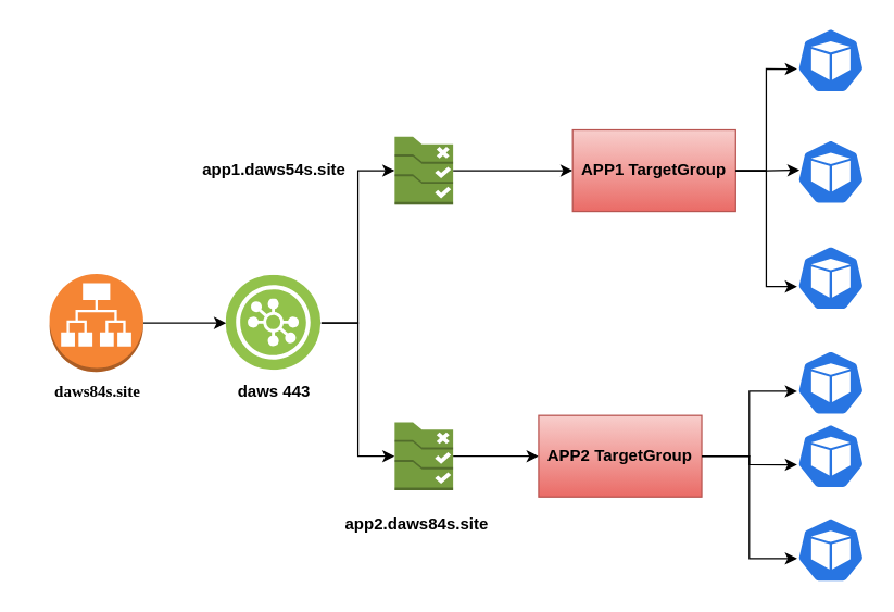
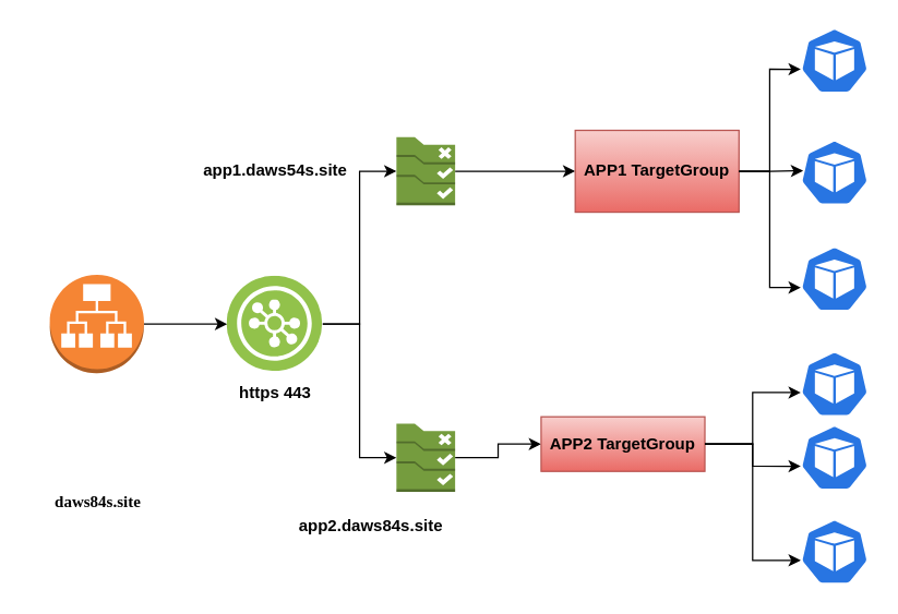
  <mxCell id="0" />
  <mxCell id="1" parent="0" />
  <mxCell id="2" style="edgeStyle=orthogonalEdgeStyle;rounded=0;orthogonalLoop=1;jettySize=auto;html=1;entryX=0;entryY=0.5;entryDx=0;entryDy=0;" edge="1" parent="1" source="3" target="4"><mxGeometry relative="1" as="geometry" /></mxCell>
  <mxCell id="3" value="" style="outlineConnect=0;dashed=0;verticalLabelPosition=bottom;verticalAlign=top;align=center;html=1;shape=mxgraph.aws3.application_load_balancer;fillColor=#F58534;gradientColor=none;" vertex="1" parent="1"><mxGeometry x="36" y="201" width="69" height="72" as="geometry" /></mxCell>
  <mxCell id="4" value="" style="image;aspect=fixed;perimeter=ellipsePerimeter;html=1;align=center;shadow=0;dashed=0;fontColor=#4277BB;labelBackgroundColor=default;fontSize=12;spacingTop=3;image=img/lib/ibm/vpc/LoadBalancerListener.svg;" vertex="1" parent="1"><mxGeometry x="166" y="202" width="70" height="70" as="geometry" /></mxCell>
  <mxCell id="5" style="edgeStyle=orthogonalEdgeStyle;rounded=0;orthogonalLoop=1;jettySize=auto;html=1;entryX=0;entryY=0.5;entryDx=0;entryDy=0;" edge="1" parent="1" source="6" target="11"><mxGeometry relative="1" as="geometry" /></mxCell>
  <mxCell id="6" value="" style="outlineConnect=0;dashed=0;verticalLabelPosition=bottom;verticalAlign=top;align=center;html=1;shape=mxgraph.aws3.config_rule;fillColor=#759C3E;gradientColor=none;" vertex="1" parent="1"><mxGeometry x="290" y="100" width="43" height="50" as="geometry" /></mxCell>
- <mxCell id="7" value="&lt;b&gt;&lt;font face=&quot;Comic Sans MS&quot;&gt;daws84s.site&lt;/font&gt;&lt;/b&gt;" style="text;html=1;align=center;verticalAlign=middle;resizable=0;points=[];autosize=1;strokeColor=none;fillColor=none;" vertex="1" parent="1"><mxGeometry x="20.5" y="273" width="100" height="30" as="geometry" /></mxCell>
- <mxCell id="8" value="&lt;b&gt;daws 443&lt;/b&gt;" style="text;html=1;align=center;verticalAlign=middle;resizable=0;points=[];autosize=1;strokeColor=none;fillColor=none;" vertex="1" parent="1"><mxGeometry x="161" y="273" width="80" height="30" as="geometry" /></mxCell>
+ <mxCell id="7" value="&lt;b&gt;&lt;font face=&quot;Comic Sans MS&quot;&gt;daws84s.site&lt;/font&gt;&lt;/b&gt;" style="text;html=1;align=center;verticalAlign=middle;resizable=0;points=[];autosize=1;strokeColor=none;fillColor=none;" vertex="1" parent="1"><mxGeometry x="20.5" y="353" width="100" height="30" as="geometry" /></mxCell>
+ <mxCell id="8" value="&lt;b&gt;https 443&lt;/b&gt;" style="text;html=1;align=center;verticalAlign=middle;resizable=0;points=[];autosize=1;strokeColor=none;fillColor=none;" vertex="1" parent="1"><mxGeometry x="161" y="273" width="80" height="30" as="geometry" /></mxCell>
  <mxCell id="9" style="edgeStyle=orthogonalEdgeStyle;rounded=0;orthogonalLoop=1;jettySize=auto;html=1;entryX=0;entryY=0.5;entryDx=0;entryDy=0;entryPerimeter=0;" edge="1" parent="1" source="4" target="6"><mxGeometry relative="1" as="geometry" /></mxCell>
  <mxCell id="10" value="&lt;b&gt;app1.daws54s.site&lt;/b&gt;" style="text;html=1;align=center;verticalAlign=middle;resizable=0;points=[];autosize=1;strokeColor=none;fillColor=none;" vertex="1" parent="1"><mxGeometry x="136" y="110" width="130" height="30" as="geometry" /></mxCell>
  <mxCell id="11" value="&lt;b&gt;APP1 TargetGroup&lt;/b&gt;" style="rounded=0;whiteSpace=wrap;html=1;fillColor=#f8cecc;gradientColor=#ea6b66;strokeColor=#b85450;" vertex="1" parent="1"><mxGeometry x="421" y="95" width="120" height="60" as="geometry" /></mxCell>
  <mxCell id="12" value="" style="aspect=fixed;sketch=0;html=1;dashed=0;whitespace=wrap;verticalLabelPosition=bottom;verticalAlign=top;fillColor=#2875E2;strokeColor=#ffffff;points=[[0.005,0.63,0],[0.1,0.2,0],[0.9,0.2,0],[0.5,0,0],[0.995,0.63,0],[0.72,0.99,0],[0.5,1,0],[0.28,0.99,0]];shape=mxgraph.kubernetes.icon2;prIcon=pod" vertex="1" parent="1"><mxGeometry x="586" y="102" width="50" height="48" as="geometry" /></mxCell>
  <mxCell id="13" style="edgeStyle=orthogonalEdgeStyle;rounded=0;orthogonalLoop=1;jettySize=auto;html=1;entryX=0.04;entryY=0.471;entryDx=0;entryDy=0;entryPerimeter=0;" edge="1" parent="1" source="11" target="12"><mxGeometry relative="1" as="geometry" /></mxCell>
  <mxCell id="14" value="" style="aspect=fixed;sketch=0;html=1;dashed=0;whitespace=wrap;verticalLabelPosition=bottom;verticalAlign=top;fillColor=#2875E2;strokeColor=#ffffff;points=[[0.005,0.63,0],[0.1,0.2,0],[0.9,0.2,0],[0.5,0,0],[0.995,0.63,0],[0.72,0.99,0],[0.5,1,0],[0.28,0.99,0]];shape=mxgraph.kubernetes.icon2;prIcon=pod" vertex="1" parent="1"><mxGeometry x="586" y="180" width="50" height="48" as="geometry" /></mxCell>
  <mxCell id="15" value="" style="aspect=fixed;sketch=0;html=1;dashed=0;whitespace=wrap;verticalLabelPosition=bottom;verticalAlign=top;fillColor=#2875E2;strokeColor=#ffffff;points=[[0.005,0.63,0],[0.1,0.2,0],[0.9,0.2,0],[0.5,0,0],[0.995,0.63,0],[0.72,0.99,0],[0.5,1,0],[0.28,0.99,0]];shape=mxgraph.kubernetes.icon2;prIcon=pod" vertex="1" parent="1"><mxGeometry x="586" y="20" width="50" height="48" as="geometry" /></mxCell>
  <mxCell id="16" style="edgeStyle=orthogonalEdgeStyle;rounded=0;orthogonalLoop=1;jettySize=auto;html=1;entryX=0.005;entryY=0.63;entryDx=0;entryDy=0;entryPerimeter=0;" edge="1" parent="1" source="11" target="15"><mxGeometry relative="1" as="geometry" /></mxCell>
  <mxCell id="17" style="edgeStyle=orthogonalEdgeStyle;rounded=0;orthogonalLoop=1;jettySize=auto;html=1;entryX=0.005;entryY=0.63;entryDx=0;entryDy=0;entryPerimeter=0;" edge="1" parent="1" source="11" target="14"><mxGeometry relative="1" as="geometry" /></mxCell>
  <mxCell id="18" style="edgeStyle=orthogonalEdgeStyle;rounded=0;orthogonalLoop=1;jettySize=auto;html=1;entryX=0;entryY=0.5;entryDx=0;entryDy=0;" edge="1" parent="1" source="19" target="22"><mxGeometry relative="1" as="geometry" /></mxCell>
  <mxCell id="19" value="" style="outlineConnect=0;dashed=0;verticalLabelPosition=bottom;verticalAlign=top;align=center;html=1;shape=mxgraph.aws3.config_rule;fillColor=#759C3E;gradientColor=none;" vertex="1" parent="1"><mxGeometry x="290" y="310" width="43" height="50" as="geometry" /></mxCell>
- <mxCell id="20" value="&lt;b&gt;app2.daws84s.site&lt;/b&gt;" style="text;html=1;align=center;verticalAlign=middle;resizable=0;points=[];autosize=1;strokeColor=none;fillColor=none;" vertex="1" parent="1"><mxGeometry x="241" y="370" width="130" height="30" as="geometry" /></mxCell>
+ <mxCell id="20" value="&lt;b&gt;app2.daws84s.site&lt;/b&gt;" style="text;html=1;align=center;verticalAlign=middle;resizable=0;points=[];autosize=1;strokeColor=none;fillColor=none;" vertex="1" parent="1"><mxGeometry x="206" y="370" width="130" height="30" as="geometry" /></mxCell>
  <mxCell id="21" style="edgeStyle=orthogonalEdgeStyle;rounded=0;orthogonalLoop=1;jettySize=auto;html=1;entryX=0;entryY=0.5;entryDx=0;entryDy=0;entryPerimeter=0;" edge="1" parent="1" source="4" target="19"><mxGeometry relative="1" as="geometry" /></mxCell>
- <mxCell id="22" value="&lt;b&gt;APP2 TargetGroup&lt;/b&gt;" style="rounded=0;whiteSpace=wrap;html=1;fillColor=#f8cecc;gradientColor=#ea6b66;strokeColor=#b85450;" vertex="1" parent="1"><mxGeometry x="396" y="305" width="120" height="60" as="geometry" /></mxCell>
+ <mxCell id="22" value="&lt;b&gt;APP2 TargetGroup&lt;/b&gt;" style="rounded=0;whiteSpace=wrap;html=1;fillColor=#f8cecc;gradientColor=#ea6b66;strokeColor=#b85450;" vertex="1" parent="1"><mxGeometry x="396" y="305" width="120" height="40" as="geometry" /></mxCell>
  <mxCell id="23" value="" style="aspect=fixed;sketch=0;html=1;dashed=0;whitespace=wrap;verticalLabelPosition=bottom;verticalAlign=top;fillColor=#2875E2;strokeColor=#ffffff;points=[[0.005,0.63,0],[0.1,0.2,0],[0.9,0.2,0],[0.5,0,0],[0.995,0.63,0],[0.72,0.99,0],[0.5,1,0],[0.28,0.99,0]];shape=mxgraph.kubernetes.icon2;prIcon=pod" vertex="1" parent="1"><mxGeometry x="586" y="257" width="50" height="48" as="geometry" /></mxCell>
  <mxCell id="24" value="" style="aspect=fixed;sketch=0;html=1;dashed=0;whitespace=wrap;verticalLabelPosition=bottom;verticalAlign=top;fillColor=#2875E2;strokeColor=#ffffff;points=[[0.005,0.63,0],[0.1,0.2,0],[0.9,0.2,0],[0.5,0,0],[0.995,0.63,0],[0.72,0.99,0],[0.5,1,0],[0.28,0.99,0]];shape=mxgraph.kubernetes.icon2;prIcon=pod" vertex="1" parent="1"><mxGeometry x="586" y="311" width="50" height="48" as="geometry" /></mxCell>
  <mxCell id="25" value="" style="aspect=fixed;sketch=0;html=1;dashed=0;whitespace=wrap;verticalLabelPosition=bottom;verticalAlign=top;fillColor=#2875E2;strokeColor=#ffffff;points=[[0.005,0.63,0],[0.1,0.2,0],[0.9,0.2,0],[0.5,0,0],[0.995,0.63,0],[0.72,0.99,0],[0.5,1,0],[0.28,0.99,0]];shape=mxgraph.kubernetes.icon2;prIcon=pod" vertex="1" parent="1"><mxGeometry x="586" y="380" width="50" height="48" as="geometry" /></mxCell>
  <mxCell id="26" style="edgeStyle=orthogonalEdgeStyle;rounded=0;orthogonalLoop=1;jettySize=auto;html=1;entryX=0.005;entryY=0.63;entryDx=0;entryDy=0;entryPerimeter=0;" edge="1" parent="1" source="22" target="23"><mxGeometry relative="1" as="geometry" /></mxCell>
  <mxCell id="27" style="edgeStyle=orthogonalEdgeStyle;rounded=0;orthogonalLoop=1;jettySize=auto;html=1;entryX=0.005;entryY=0.63;entryDx=0;entryDy=0;entryPerimeter=0;" edge="1" parent="1" source="22" target="24"><mxGeometry relative="1" as="geometry" /></mxCell>
  <mxCell id="28" style="edgeStyle=orthogonalEdgeStyle;rounded=0;orthogonalLoop=1;jettySize=auto;html=1;entryX=0.005;entryY=0.63;entryDx=0;entryDy=0;entryPerimeter=0;" edge="1" parent="1" source="22" target="25"><mxGeometry relative="1" as="geometry" /></mxCell>
